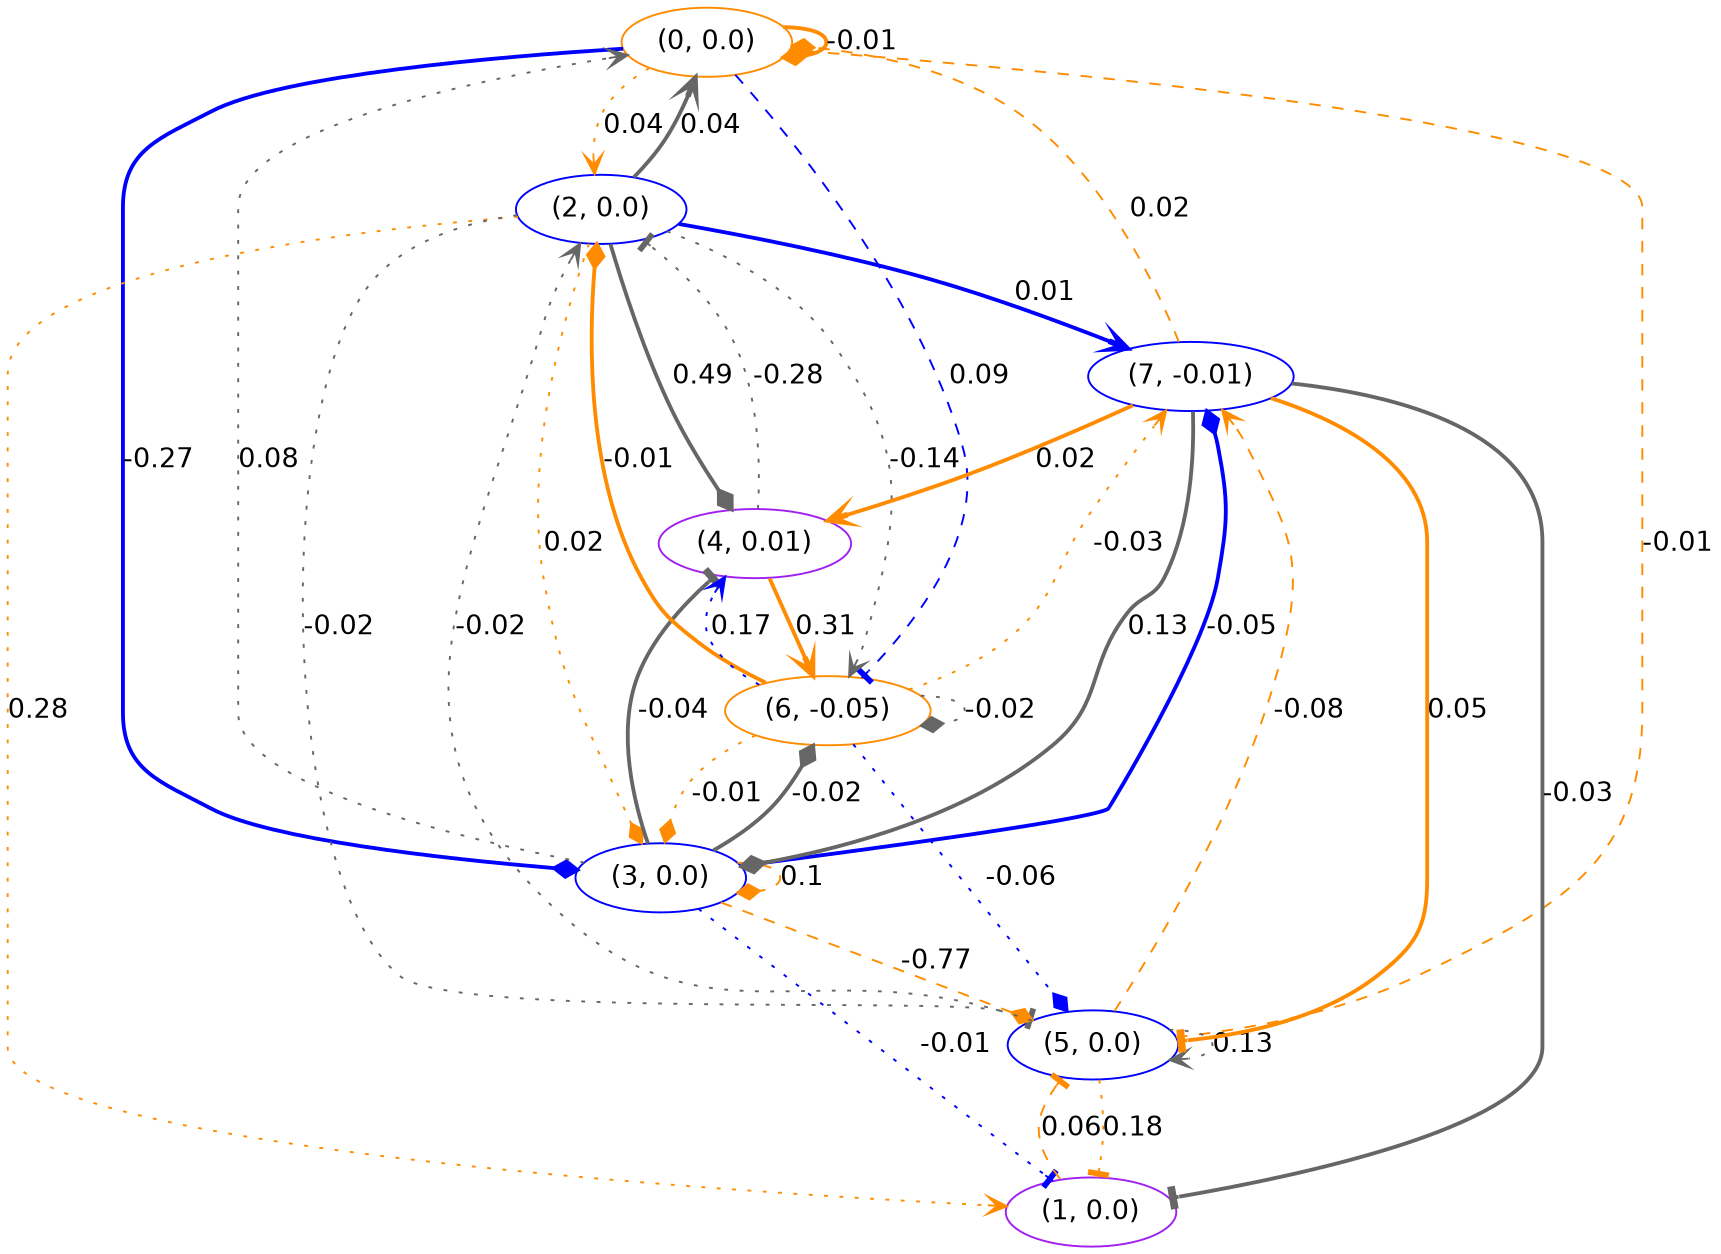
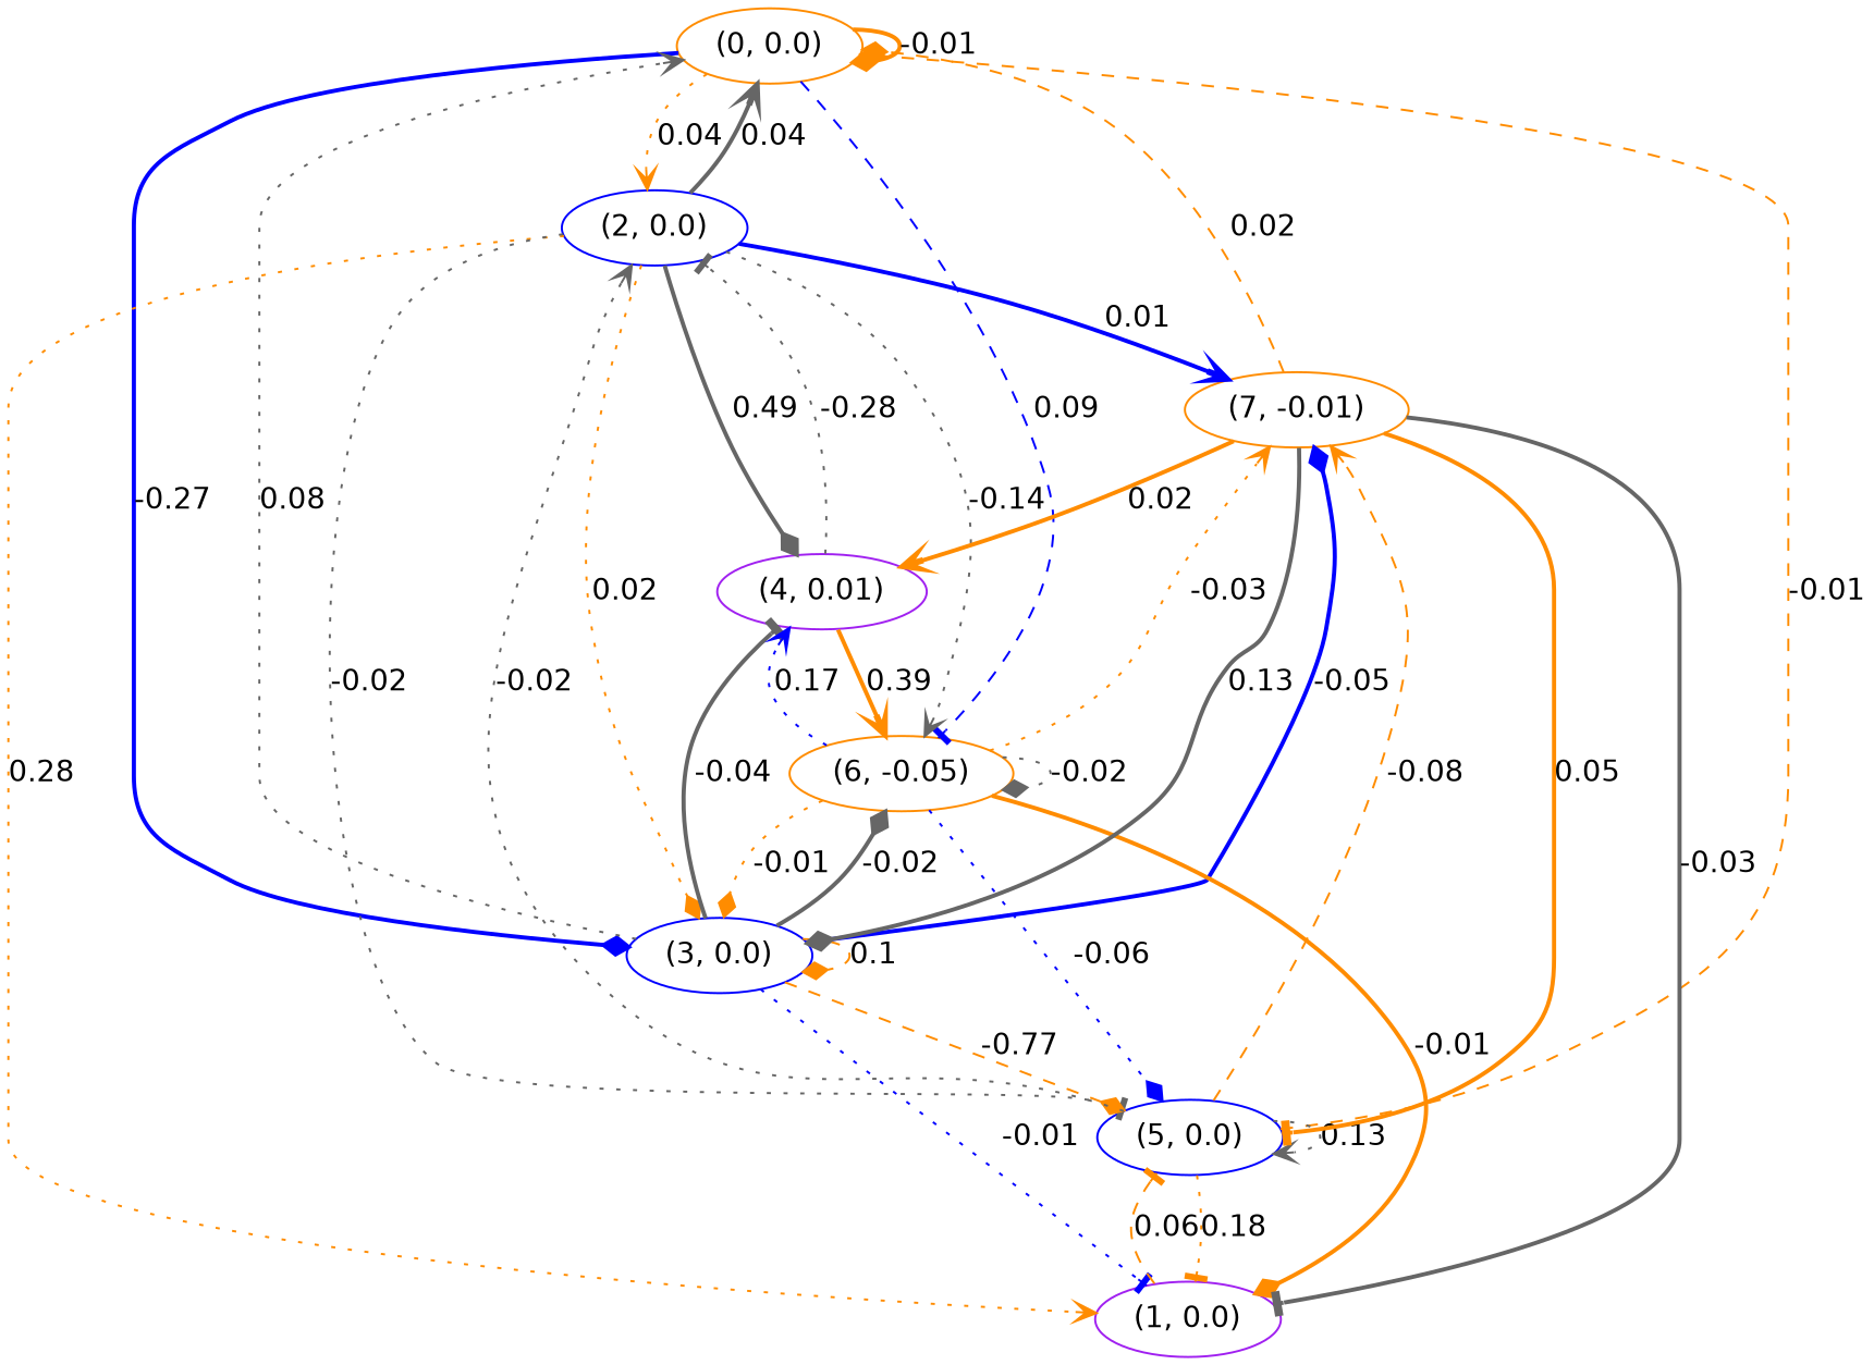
  digraph {
    fontname="DejaVu Sans"
    node [color=blue fontname="DejaVu Sans"]
    edge [arrowhead=diamond color=darkorange fontname="DejaVu Sans" style=dotted]
    n1 [color=darkorange label="(0, 0.0)"]
    n2 [label="(2, 0.0)"]
    n3 [label="(3, 0.0)"]
    n4 [color=darkorange label="(6, -0.05)"]
    n5 [color=purple label="(1, 0.0)"]
    n6 [label="(5, 0.0)"]
    n7 [color=purple label="(4, 0.01)"]
-   n8 [label="(7, -0.01)"]
+   n8 [color=darkorange label="(7, -0.01)"]
    n1 -> n1 [label=-0.01 style=bold]
    n1 -> n2 [arrowhead=vee label=0.04]
    n1 -> n3 [color=blue label=-0.27 style=bold]
    n1 -> n4 [arrowhead=tee color=blue label=0.09 style=dashed]
    n2 -> n1 [arrowhead=vee color=gray40 label=0.04 style=bold]
    n2 -> n3 [label=0.02]
    n2 -> n4 [arrowhead=vee color=gray40 label=-0.14]
    n2 -> n5 [arrowhead=vee label=0.28]
    n2 -> n6 [arrowhead=tee color=gray40 label=-0.02]
    n2 -> n7 [color=gray40 label=0.49 style=bold]
    n2 -> n8 [arrowhead=vee color=blue label=0.01 style=bold]
    n3 -> n1 [arrowhead=vee color=gray40 label=0.08]
    n3 -> n3 [label=0.1 style=dashed]
    n3 -> n4 [color=gray40 label=-0.02 style=bold]
    n3 -> n5 [arrowhead=tee color=blue label=-0.01]
    n3 -> n6 [label=-0.77 style=dashed]
    n3 -> n7 [arrowhead=tee color=gray40 label=-0.04 style=bold]
    n3 -> n8 [color=blue label=-0.05 style=bold]
-   n4 -> n2 [label=-0.01 style=bold]
+   n4 -> n5 [label=-0.01 style=bold]
    n4 -> n3 [label=-0.01]
    n4 -> n4 [color=gray40 label=-0.02]
    n4 -> n6 [color=blue label=-0.06]
    n4 -> n7 [arrowhead=vee color=blue label=0.17]
    n4 -> n8 [arrowhead=vee label=-0.03]
    n5 -> n6 [arrowhead=tee label=0.06 style=dashed]
    n6 -> n1 [label=-0.01 style=dashed]
    n6 -> n2 [arrowhead=vee color=gray40 label=-0.02]
    n6 -> n5 [arrowhead=tee label=0.18]
    n6 -> n6 [arrowhead=vee color=gray40 label=0.13]
    n6 -> n8 [arrowhead=vee label=-0.08 style=dashed]
    n7 -> n2 [arrowhead=tee color=gray40 label=-0.28]
-   n7 -> n4 [arrowhead=vee label=0.31 style=bold]
+   n7 -> n4 [arrowhead=vee label=0.39 style=bold]
    n8 -> n1 [label=0.02 style=dashed]
    n8 -> n3 [color=gray40 label=0.13 style=bold]
    n8 -> n5 [arrowhead=tee color=gray40 label=-0.03 style=bold]
    n8 -> n6 [arrowhead=tee label=0.05 style=bold]
    n8 -> n7 [arrowhead=vee label=0.02 style=bold]
  }
